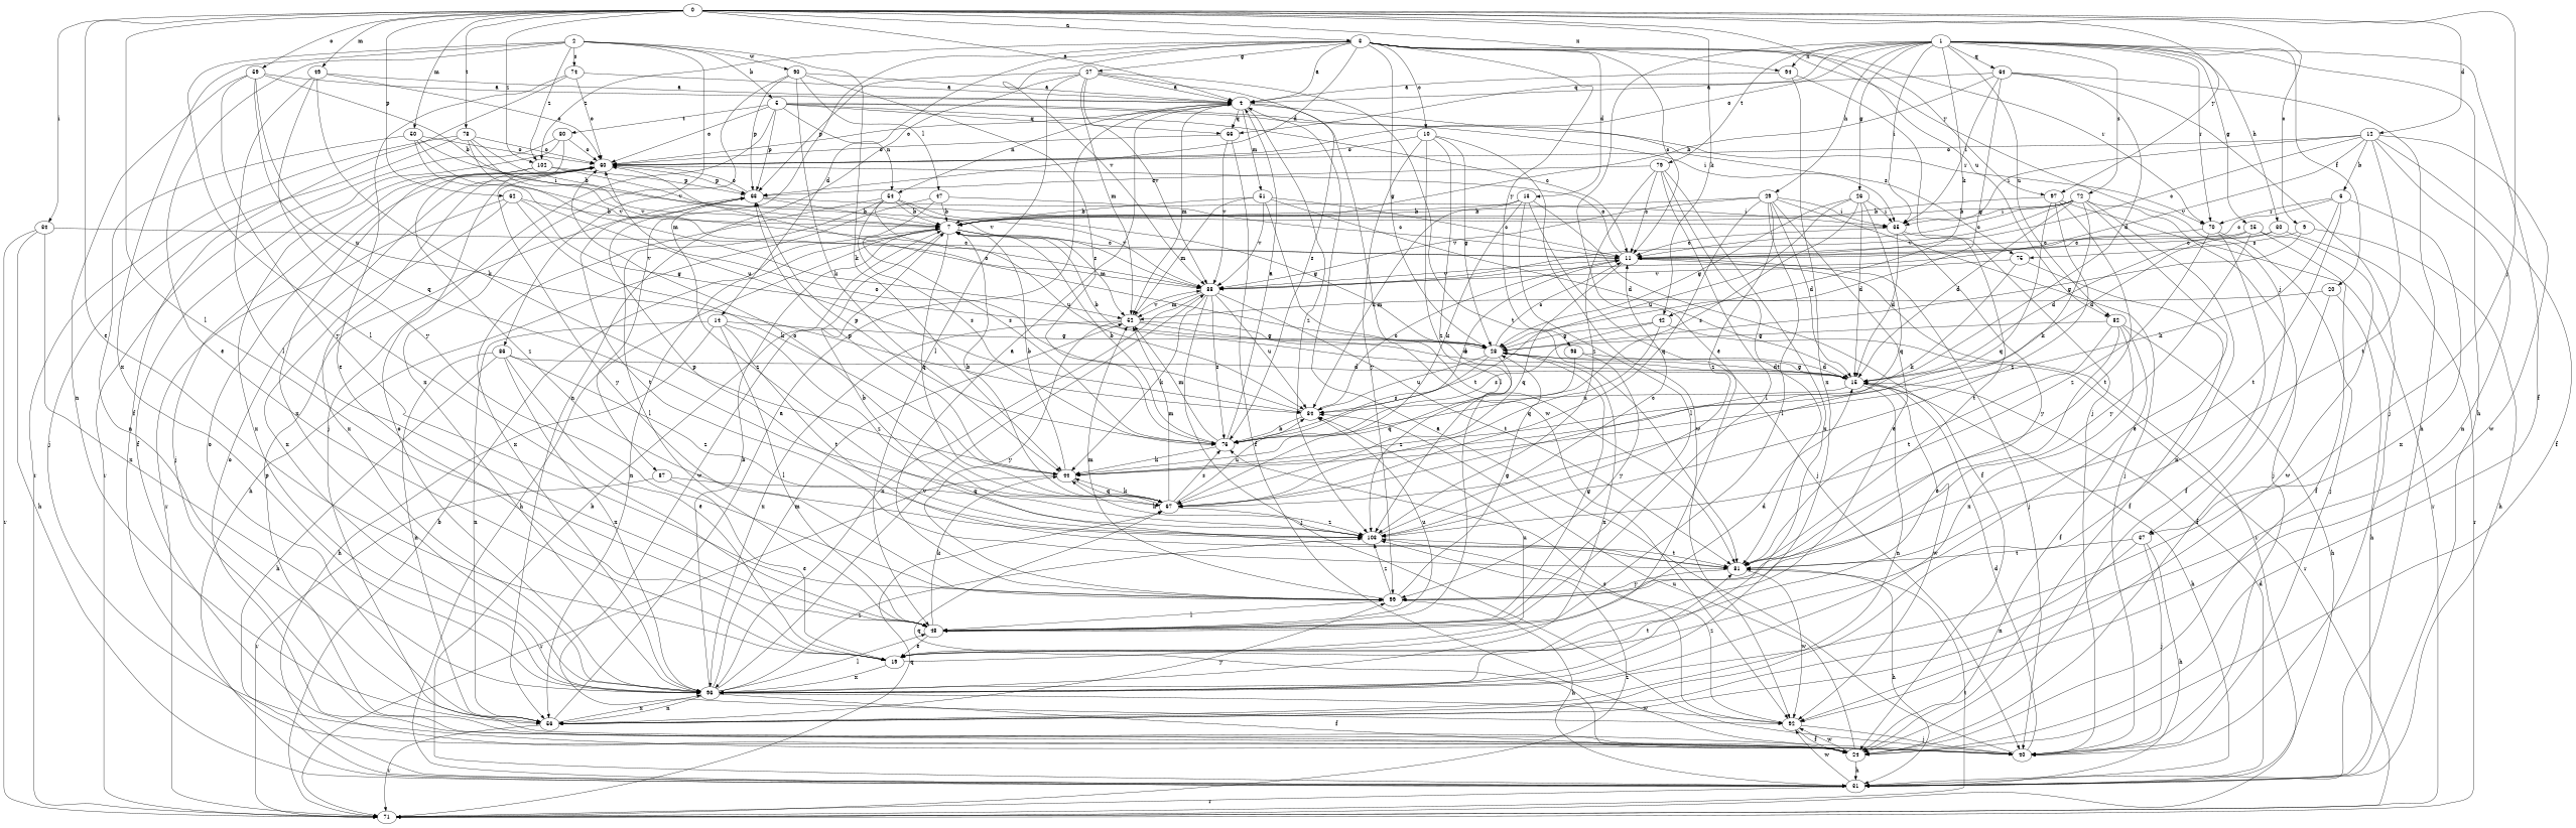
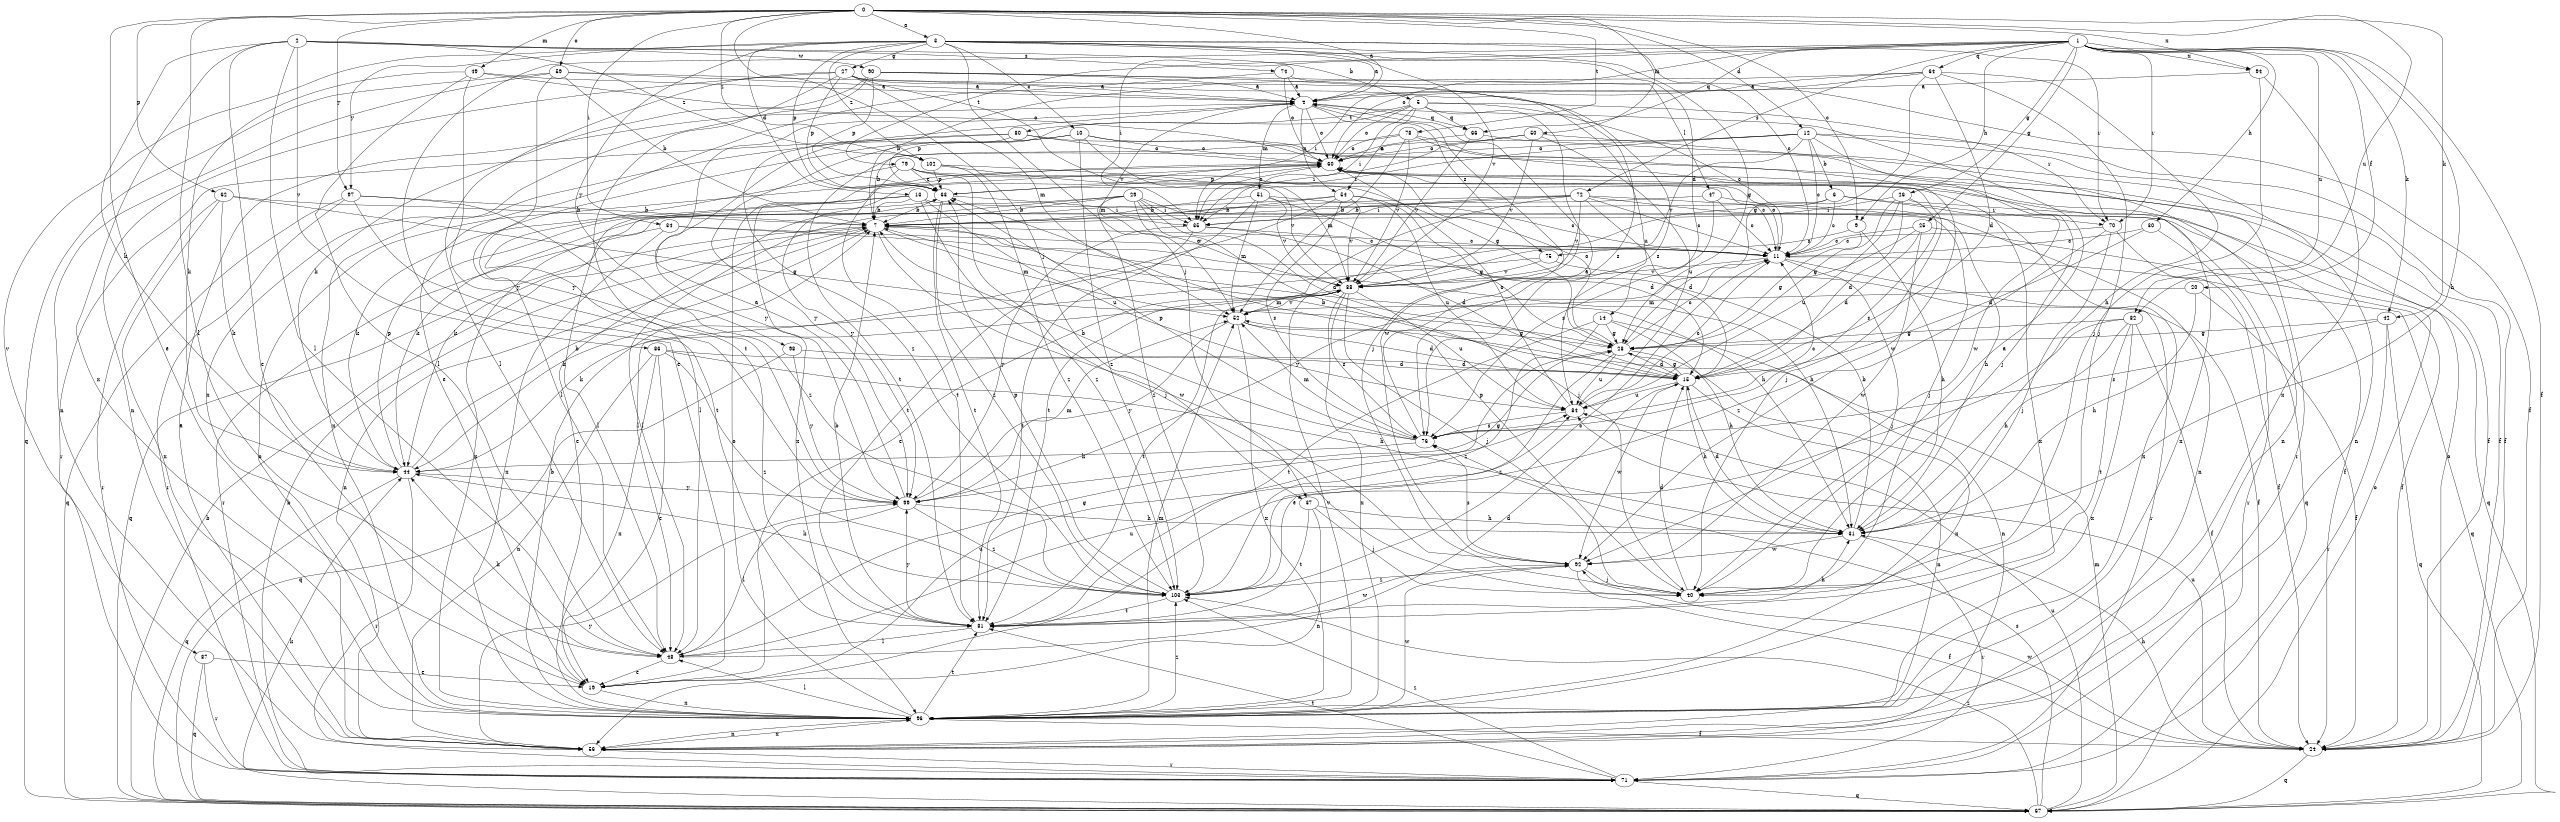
  strict digraph {
    0
    3
    4
    9
    12
    19
    34
    37
    42
    48
    49
    50
    59
    62
    78
    82
    94
    97
    102
    70
    10
    11
    13
    14
    27
    28
    63
    87
    88
    98
    60
    66
    51
    52
    54
    75
    92
    103
    31
    24
    35
    6
    81
    56
    96
    84
    71
    40
    67
    76
    47
    7
    44
    15
    99
    1
    20
    25
    26
    29
    30
    64
    72
    79
    2
    5
    74
    86
    90
    80
    0 -> 3 [label=a]
    0 -> 4 [label=a]
    0 -> 9 [label=c]
    0 -> 12 [label=d]
    0 -> 19 [label=e]
    0 -> 34 [label=i]
    0 -> 37 [label=j]
    0 -> 42 [label=k]
    0 -> 48 [label=l]
    0 -> 49 [label=m]
    0 -> 50 [label=m]
    0 -> 59 [label=o]
    0 -> 62 [label=p]
    0 -> 78 [label=t]
    0 -> 82 [label=u]
    0 -> 94 [label=x]
    0 -> 97 [label=y]
    0 -> 102 [label=z]
    3 -> 4 [label=a]
    3 -> 37 [label=j]
    3 -> 97 [label=y]
    3 -> 102 [label=z]
    3 -> 70 [label=r]
    3 -> 10 [label=c]
    3 -> 11 [label=c]
    3 -> 13 [label=d]
    3 -> 14 [label=d]
    3 -> 27 [label=g]
    3 -> 28 [label=g]
-   3 -> 63 [label=d]
+   3 -> 63 [label=p]
    3 -> 87 [label=v]
    3 -> 88 [label=v]
    3 -> 98 [label=y]
    4 -> 60 [label=o]
    4 -> 66 [label=q]
    4 -> 51 [label=m]
    4 -> 52 [label=m]
    4 -> 54 [label=n]
    4 -> 75 [label=s]
    4 -> 92 [label=w]
    4 -> 103 [label=z]
    9 -> 28 [label=g]
    9 -> 75 [label=s]
    9 -> 31 [label=h]
    12 -> 11 [label=c]
    12 -> 88 [label=v]
    12 -> 60 [label=o]
    12 -> 92 [label=w]
    12 -> 24 [label=f]
    12 -> 35 [label=i]
    12 -> 6 [label=b]
    12 -> 81 [label=t]
    12 -> 56 [label=n]
    19 -> 96 [label=x]
    19 -> 84 [label=u]
    34 -> 11 [label=c]
    34 -> 31 [label=h]
    34 -> 96 [label=x]
    34 -> 71 [label=r]
    37 -> 31 [label=h]
    37 -> 81 [label=t]
    37 -> 56 [label=n]
    37 -> 40 [label=j]
    42 -> 28 [label=g]
    42 -> 71 [label=r]
    42 -> 67 [label=q]
    42 -> 76 [label=s]
    48 -> 19 [label=e]
    48 -> 28 [label=g]
    48 -> 84 [label=u]
    48 -> 44 [label=k]
    48 -> 15 [label=d]
    49 -> 4 [label=a]
    49 -> 48 [label=l]
    49 -> 60 [label=o]
    49 -> 44 [label=k]
    49 -> 99 [label=y]
    50 -> 88 [label=v]
    50 -> 60 [label=o]
    50 -> 35 [label=i]
    50 -> 56 [label=n]
    50 -> 84 [label=u]
    59 -> 4 [label=a]
    59 -> 56 [label=n]
    59 -> 84 [label=u]
    59 -> 67 [label=q]
    59 -> 7 [label=b]
    59 -> 99 [label=y]
    62 -> 28 [label=g]
    62 -> 96 [label=x]
    62 -> 71 [label=r]
    62 -> 7 [label=b]
    62 -> 44 [label=k]
    78 -> 88 [label=v]
    78 -> 60 [label=o]
    78 -> 52 [label=m]
    78 -> 71 [label=r]
    78 -> 40 [label=j]
    78 -> 7 [label=b]
    82 -> 19 [label=e]
    82 -> 28 [label=g]
    82 -> 31 [label=h]
    82 -> 24 [label=f]
    82 -> 81 [label=t]
    82 -> 96 [label=x]
    94 -> 4 [label=a]
    94 -> 96 [label=x]
    94 -> 40 [label=j]
    97 -> 103 [label=z]
    97 -> 81 [label=t]
    97 -> 71 [label=r]
    97 -> 67 [label=q]
    97 -> 7 [label=b]
    102 -> 63 [label=p]
    102 -> 88 [label=v]
    102 -> 103 [label=z]
    102 -> 96 [label=x]
    70 -> 11 [label=c]
    70 -> 103 [label=z]
    70 -> 24 [label=f]
    70 -> 40 [label=j]
    10 -> 48 [label=l]
    10 -> 28 [label=g]
    10 -> 60 [label=o]
    10 -> 92 [label=w]
    10 -> 103 [label=z]
    10 -> 99 [label=y]
    11 -> 88 [label=v]
    11 -> 60 [label=o]
    11 -> 71 [label=r]
    11 -> 40 [label=j]
    11 -> 67 [label=q]
    13 -> 48 [label=l]
    13 -> 24 [label=f]
    13 -> 84 [label=u]
    13 -> 40 [label=j]
    13 -> 7 [label=b]
    13 -> 44 [label=k]
    14 -> 28 [label=g]
    14 -> 103 [label=z]
    14 -> 31 [label=h]
    14 -> 81 [label=t]
    14 -> 56 [label=n]
    27 -> 4 [label=a]
    27 -> 48 [label=l]
    27 -> 63 [label=p]
    27 -> 88 [label=v]
    27 -> 52 [label=m]
    27 -> 81 [label=t]
    27 -> 56 [label=n]
    27 -> 76 [label=s]
    28 -> 11 [label=c]
    28 -> 60 [label=o]
    28 -> 103 [label=z]
    28 -> 96 [label=x]
    28 -> 84 [label=u]
-   28 -> 76 [label=s]
    28 -> 15 [label=d]
    63 -> 60 [label=o]
    63 -> 103 [label=z]
    63 -> 35 [label=i]
    63 -> 81 [label=t]
    63 -> 7 [label=b]
    87 -> 19 [label=e]
    87 -> 71 [label=r]
    87 -> 67 [label=q]
    88 -> 52 [label=m]
    88 -> 81 [label=t]
    88 -> 96 [label=x]
    88 -> 84 [label=u]
    88 -> 40 [label=j]
    88 -> 76 [label=s]
    88 -> 44 [label=k]
    98 -> 67 [label=q]
    98 -> 15 [label=d]
    98 -> 99 [label=y]
    60 -> 63 [label=p]
    60 -> 96 [label=x]
    60 -> 40 [label=j]
    60 -> 99 [label=y]
    66 -> 88 [label=v]
    66 -> 60 [label=o]
    66 -> 24 [label=f]
    51 -> 11 [label=c]
    51 -> 88 [label=v]
    51 -> 52 [label=m]
    51 -> 81 [label=t]
    51 -> 7 [label=b]
    51 -> 15 [label=d]
    52 -> 28 [label=g]
    52 -> 88 [label=v]
    52 -> 96 [label=x]
    52 -> 15 [label=d]
    52 -> 99 [label=y]
    54 -> 48 [label=l]
    54 -> 28 [label=g]
    54 -> 88 [label=v]
    54 -> 96 [label=x]
    54 -> 84 [label=u]
    54 -> 76 [label=s]
    54 -> 7 [label=b]
    75 -> 88 [label=v]
    75 -> 24 [label=f]
    75 -> 44 [label=k]
    92 -> 103 [label=z]
    92 -> 24 [label=f]
    92 -> 40 [label=j]
    92 -> 76 [label=s]
    103 -> 11 [label=c]
    103 -> 63 [label=p]
    103 -> 81 [label=t]
    103 -> 44 [label=k]
    31 -> 92 [label=w]
    31 -> 71 [label=r]
    31 -> 7 [label=b]
    31 -> 15 [label=d]
    24 -> 60 [label=o]
    24 -> 92 [label=w]
    24 -> 31 [label=h]
    24 -> 84 [label=u]
    24 -> 67 [label=q]
    35 -> 11 [label=c]
    35 -> 81 [label=t]
    35 -> 15 [label=d]
    35 -> 99 [label=y]
    6 -> 70 [label=r]
    6 -> 11 [label=c]
    6 -> 81 [label=t]
    6 -> 96 [label=x]
    6 -> 44 [label=k]
-   14 -> 48 [label=l]
+   81 -> 48 [label=l]
    81 -> 92 [label=w]
    81 -> 31 [label=h]
    81 -> 7 [label=b]
    81 -> 99 [label=y]
    56 -> 4 [label=a]
    56 -> 60 [label=o]
    56 -> 96 [label=x]
    56 -> 71 [label=r]
    56 -> 99 [label=y]
    96 -> 48 [label=l]
    96 -> 88 [label=v]
    96 -> 60 [label=o]
    96 -> 52 [label=m]
    96 -> 92 [label=w]
    96 -> 103 [label=z]
    96 -> 24 [label=f]
    96 -> 81 [label=t]
    96 -> 56 [label=n]
    96 -> 7 [label=b]
    84 -> 11 [label=c]
    84 -> 60 [label=o]
-   84 -> 76 [label=b]
+   84 -> 76 [label=s]
    71 -> 103 [label=z]
    71 -> 81 [label=t]
    71 -> 67 [label=q]
    71 -> 7 [label=b]
    40 -> 4 [label=a]
    40 -> 63 [label=p]
    40 -> 15 [label=d]
    67 -> 60 [label=o]
    67 -> 52 [label=m]
    67 -> 103 [label=z]
    67 -> 84 [label=u]
    67 -> 76 [label=s]
    67 -> 7 [label=b]
    67 -> 44 [label=k]
    76 -> 4 [label=a]
    76 -> 11 [label=c]
    76 -> 63 [label=p]
    76 -> 52 [label=m]
    76 -> 7 [label=b]
    76 -> 44 [label=k]
    47 -> 11 [label=c]
    47 -> 31 [label=h]
    47 -> 76 [label=s]
    47 -> 7 [label=b]
    7 -> 11 [label=c]
    7 -> 52 [label=m]
    7 -> 92 [label=w]
    7 -> 31 [label=h]
    7 -> 56 [label=n]
    7 -> 67 [label=q]
    44 -> 63 [label=p]
    44 -> 71 [label=r]
    44 -> 67 [label=q]
    44 -> 7 [label=b]
+   44 -> 99 [label=y]
    15 -> 28 [label=g]
    15 -> 92 [label=w]
    15 -> 31 [label=h]
    15 -> 56 [label=n]
    15 -> 84 [label=u]
    15 -> 7 [label=b]
    99 -> 4 [label=a]
    99 -> 48 [label=l]
    99 -> 28 [label=g]
    99 -> 52 [label=m]
    99 -> 103 [label=z]
    99 -> 31 [label=h]
    1 -> 19 [label=e]
    1 -> 42 [label=k]
    1 -> 82 [label=u]
    1 -> 94 [label=x]
    1 -> 70 [label=r]
    1 -> 60 [label=o]
    1 -> 66 [label=q]
    1 -> 31 [label=h]
    1 -> 24 [label=f]
    1 -> 35 [label=i]
    1 -> 20 [label=f]
    1 -> 25 [label=g]
    1 -> 26 [label=g]
-   1 -> 29 [label=h]
+   1 -> 9 [label=h]
    1 -> 30 [label=h]
    1 -> 64 [label=q]
    1 -> 72 [label=s]
    1 -> 79 [label=t]
    20 -> 52 [label=m]
    20 -> 31 [label=h]
    20 -> 24 [label=f]
    25 -> 11 [label=c]
    25 -> 92 [label=w]
    25 -> 24 [label=f]
    25 -> 15 [label=d]
    25 -> 99 [label=y]
    26 -> 28 [label=g]
    26 -> 35 [label=i]
    26 -> 84 [label=u]
    26 -> 67 [label=q]
    26 -> 76 [label=s]
    26 -> 15 [label=d]
    29 -> 19 [label=e]
    29 -> 48 [label=l]
    29 -> 88 [label=v]
    29 -> 103 [label=z]
    29 -> 35 [label=i]
    29 -> 40 [label=j]
    29 -> 67 [label=q]
    29 -> 7 [label=b]
    29 -> 15 [label=d]
    30 -> 11 [label=c]
    30 -> 71 [label=r]
    30 -> 15 [label=d]
    64 -> 4 [label=a]
    64 -> 28 [label=g]
    64 -> 31 [label=h]
    64 -> 35 [label=i]
    64 -> 40 [label=j]
    64 -> 7 [label=b]
    64 -> 15 [label=d]
    72 -> 19 [label=e]
    72 -> 11 [label=c]
    72 -> 88 [label=v]
    72 -> 35 [label=i]
    72 -> 56 [label=n]
    72 -> 40 [label=j]
    72 -> 7 [label=b]
    72 -> 44 [label=k]
    72 -> 15 [label=d]
    79 -> 48 [label=l]
    79 -> 11 [label=c]
    79 -> 63 [label=e]
    79 -> 103 [label=z]
    79 -> 81 [label=t]
    79 -> 96 [label=x]
    2 -> 19 [label=e]
    2 -> 48 [label=l]
    2 -> 102 [label=z]
    2 -> 96 [label=x]
    2 -> 44 [label=k]
    2 -> 5 [label=b]
    2 -> 74 [label=s]
    2 -> 86 [label=v]
    2 -> 90 [label=w]
    5 -> 70 [label=r]
    5 -> 11 [label=c]
    5 -> 63 [label=p]
    5 -> 60 [label=o]
    5 -> 66 [label=q]
    5 -> 54 [label=n]
    5 -> 35 [label=i]
    5 -> 40 [label=j]
    5 -> 80 [label=t]
    74 -> 4 [label=a]
    74 -> 19 [label=e]
    74 -> 60 [label=o]
    74 -> 24 [label=f]
    86 -> 19 [label=e]
    86 -> 103 [label=z]
    86 -> 31 [label=h]
    86 -> 56 [label=n]
    86 -> 96 [label=x]
    86 -> 15 [label=d]
    90 -> 4 [label=a]
    90 -> 63 [label=p]
    90 -> 96 [label=x]
    90 -> 76 [label=s]
    90 -> 47 [label=l]
    90 -> 44 [label=k]
    80 -> 60 [label=o]
    80 -> 24 [label=f]
    80 -> 96 [label=x]
    80 -> 71 [label=r]
+   80 -> 99 [label=y]
  }
